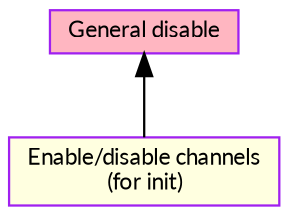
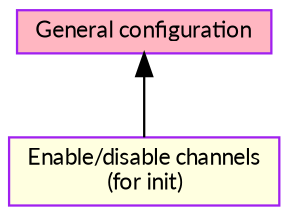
  digraph {
    rankdir=TB
    fontname=Lato
    node [color=purple fontname=Lato fontsize=10 shape=record style=filled]
    n1 [fillcolor=lightyellow fontcolor=black height=0.2 label="Enable/disable channels\l (for init)" width=0.4]
-   n2 [fillcolor=lightpink height=0.2 label="General disable" width=0.4]
+   n2 [fillcolor=lightpink height=0.2 label="General configuration" width=0.4]
    n2 -> n1 [dir=back fontname=Lato fontsize=10 labelfontname=Helvetica labelfontsize=10 shape=plaintext style=solid color=black]
  }
